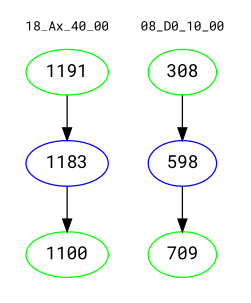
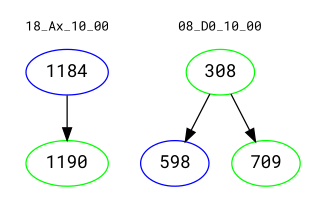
  digraph {
    fontname="Roboto Mono"
    node [color=green fontname="Roboto Mono"]
    edge [color=black fontname="Roboto Mono"]
-   n1 [label=1191]
-   n2 [color=blue label=1183]
-   n3 [label=1100]
+   n2 [color=blue label=1184]
+   n3 [label=1190]
    n4 [label=308]
    n5 [color=blue label=598]
    n6 [label=709]
    subgraph cluster_1 {
      color=white
      fontsize=10
-     label="18_Ax_40_00"
-     n1
+     label="18_Ax_10_00"
      n2
      n3
    }
    subgraph cluster_2 {
      color=white
      fontsize=10
      label="08_D0_10_00"
      n4
      n5
      n6
    }
-   n1 -> n2
    n2 -> n3
    n4 -> n5
-   n5 -> n6
+   n4 -> n6
  }
